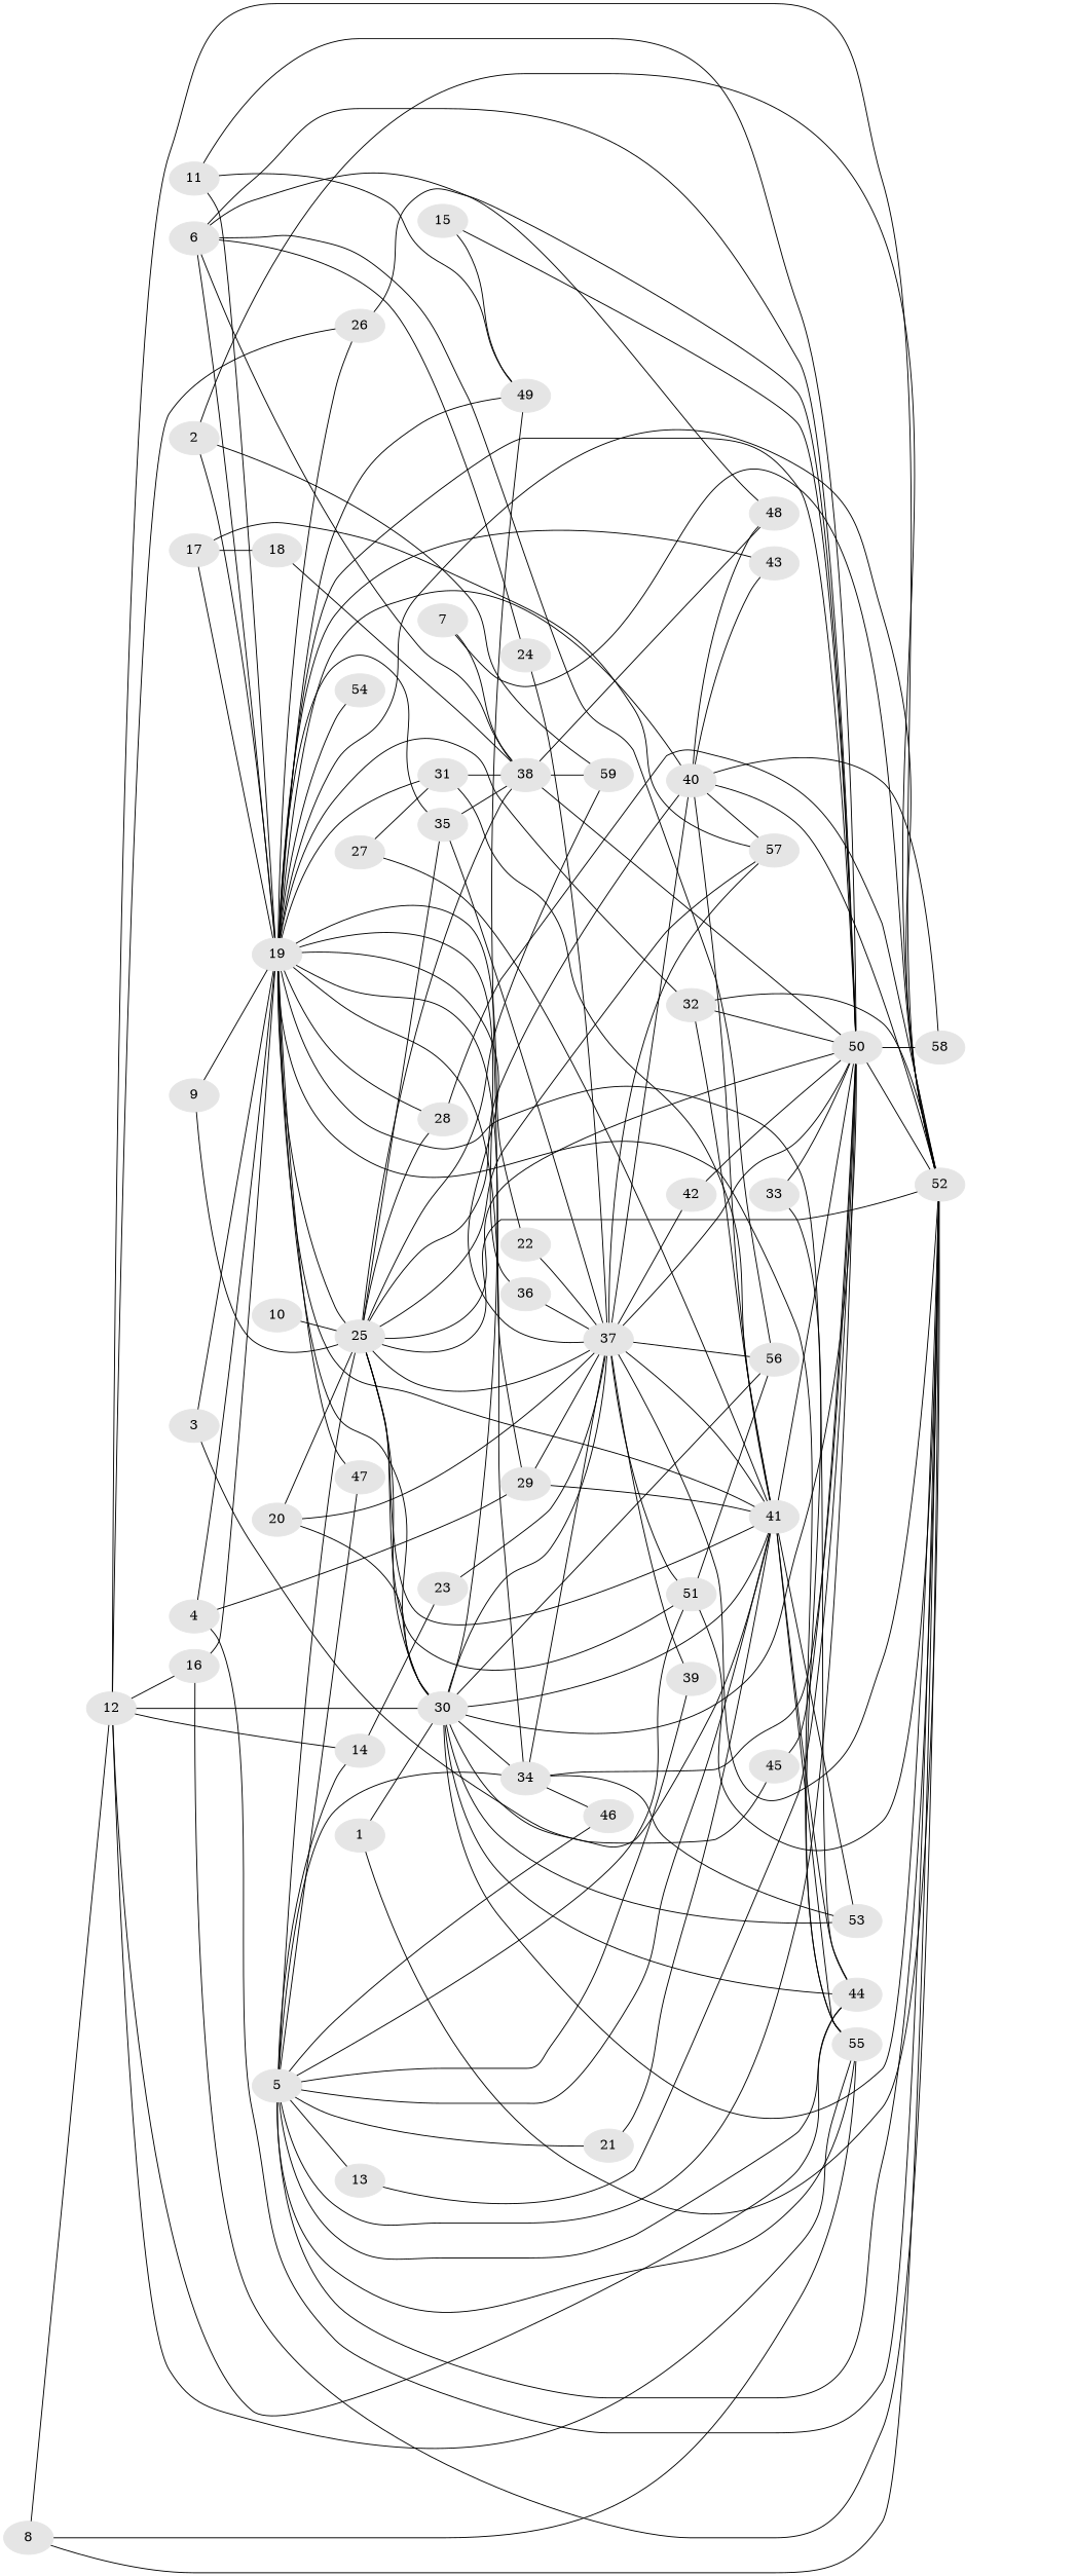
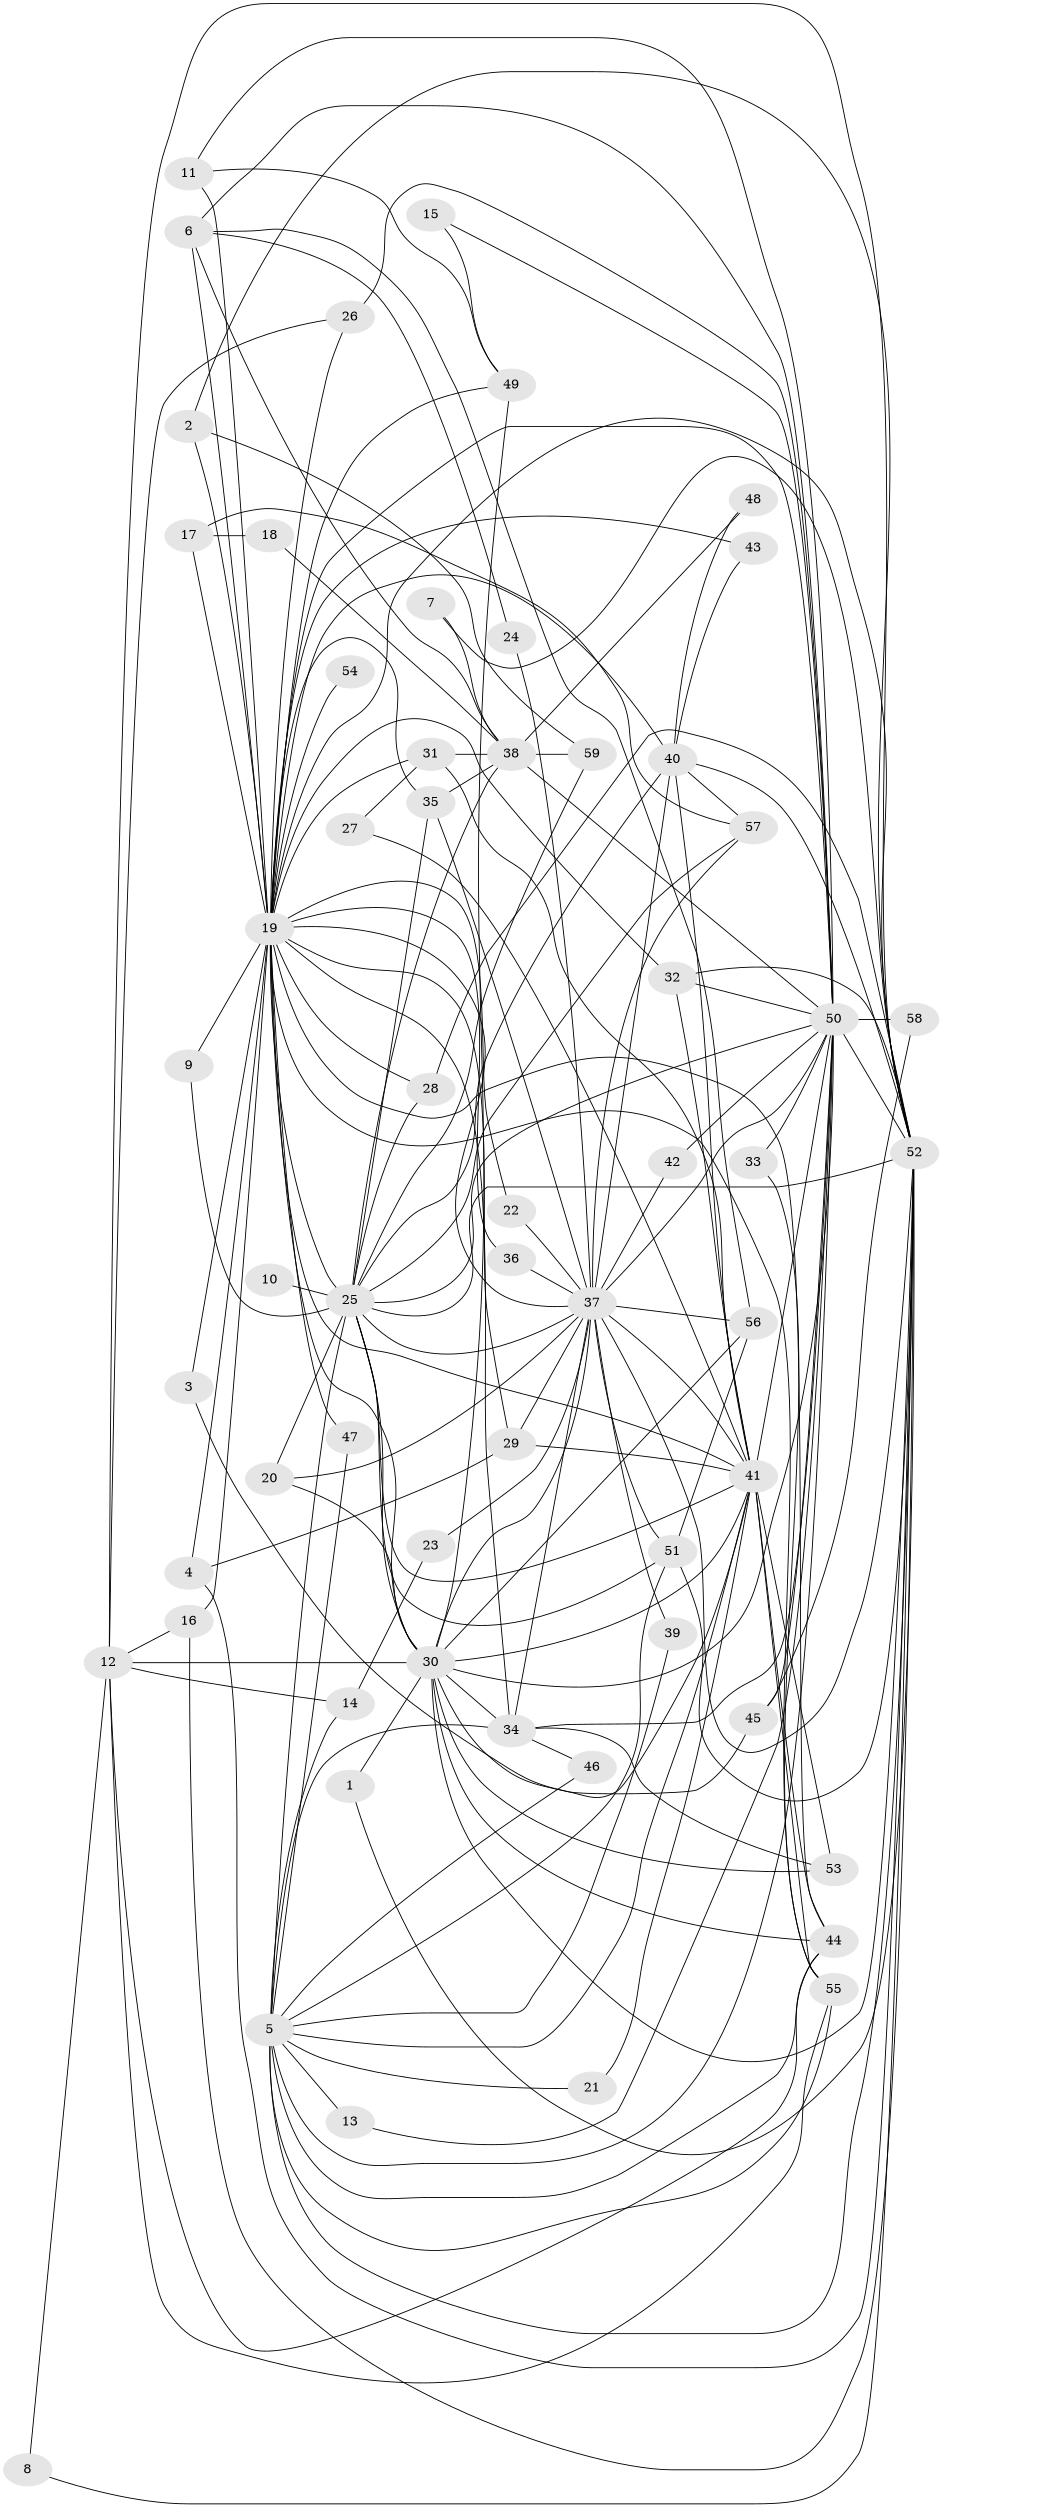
  graph {
    rankdir=LR
    node [color=gray90 style=filled]
    edge [weight=1.0]
    1
    30
    52
    41
    34
    44
    50
    56
    49
    37
    45
    53
    2
    19
    59
    29
    25
    47
    55
    26
    22
    28
    31
    32
    35
    36
    40
    43
    54
    3
    4
    5
    13
    14
    21
    39
    46
    51
    23
    38
    57
    58
    6
    24
    48
    7
    8
    12
    16
    9
    10
    11
    15
    17
    18
    42
    20
    27
    33
    1 -- 30
    1 -- 52
    30 -- 52
    30 -- 41 [weight=2.0]
    30 -- 34
    30 -- 44
    30 -- 50 [weight=2.0]
    30 -- 56
    30 -- 49
    30 -- 37
    30 -- 45
    30 -- 53
    41 -- 44
    41 -- 50 [weight=2.0]
    41 -- 53
    41 -- 55 [weight=2.0]
    34 -- 50
    34 -- 37
    34 -- 53
    34 -- 46
    50 -- 52 [weight=2.0]
    50 -- 58
    37 -- 52
    37 -- 41
    37 -- 50 [weight=3.0]
    37 -- 56
    37 -- 40
    37 -- 39
    37 -- 51
    37 -- 57
    37 -- 42
    45 -- 50
    2 -- 52
    2 -- 19
    2 -- 59
    19 -- 30 [weight=2.0]
    19 -- 52 [weight=2.0]
    19 -- 41 [weight=2.0]
    19 -- 34
    19 -- 44
    19 -- 50 [weight=4.0]
    19 -- 49
    19 -- 37 [weight=2.0]
    19 -- 29
    19 -- 25 [weight=4.0]
    19 -- 47
    19 -- 55
    19 -- 26
    19 -- 22
    19 -- 28
    19 -- 31
    19 -- 32
    19 -- 35
    19 -- 36
    19 -- 40
    19 -- 43
    19 -- 54
    29 -- 41
    29 -- 37
    25 -- 30 [weight=2.0]
    25 -- 52 [weight=2.0]
    25 -- 41 [weight=2.0]
    25 -- 50 [weight=4.0]
    25 -- 37 [weight=2.0]
    25 -- 59
    25 -- 28
    25 -- 35
    25 -- 40 [weight=2.0]
    25 -- 51 [weight=2.0]
    25 -- 38
    25 -- 57 [weight=2.0]
    26 -- 50
    22 -- 37
    28 -- 52
    31 -- 41
    31 -- 38
    32 -- 52
    32 -- 41
    32 -- 50
    35 -- 37
    35 -- 38
    36 -- 37
    40 -- 52
    40 -- 41
    40 -- 43
    40 -- 57
-   40 -- 58
+   45 -- 58
    40 -- 48
    3 -- 41
    3 -- 19
    4 -- 52
    4 -- 19
    4 -- 29
    5 -- 52
    5 -- 41
    5 -- 34
    5 -- 44
    5 -- 50
    5 -- 25 [weight=2.0]
    5 -- 47
    5 -- 55
    5 -- 13 [weight=2.0]
    5 -- 14
    5 -- 21
    5 -- 39
    5 -- 46
    5 -- 51
    13 -- 50
    14 -- 23
    21 -- 41
    51 -- 52
    51 -- 56
    23 -- 37
    38 -- 50 [weight=3.0]
    38 -- 59
    38 -- 48
    6 -- 50
    6 -- 56
    6 -- 19
    6 -- 38
    6 -- 24
-   6 -- 48
    24 -- 37
    7 -- 52
    7 -- 38
    8 -- 52
-   8 -- 55
    8 -- 12
    12 -- 30 [weight=2.0]
    12 -- 52
    12 -- 44
    12 -- 55
    12 -- 26
    12 -- 14
    12 -- 16
    16 -- 52
    16 -- 19
    9 -- 19
    9 -- 25
    10 -- 25 [weight=2.0]
    11 -- 50
    11 -- 49
    11 -- 19
    15 -- 50
    15 -- 49
    17 -- 19
    17 -- 57
    17 -- 18
    18 -- 38
    42 -- 50
    20 -- 30
    20 -- 37
    20 -- 25
    27 -- 41
    27 -- 31
    33 -- 50
    33 -- 55
  }
